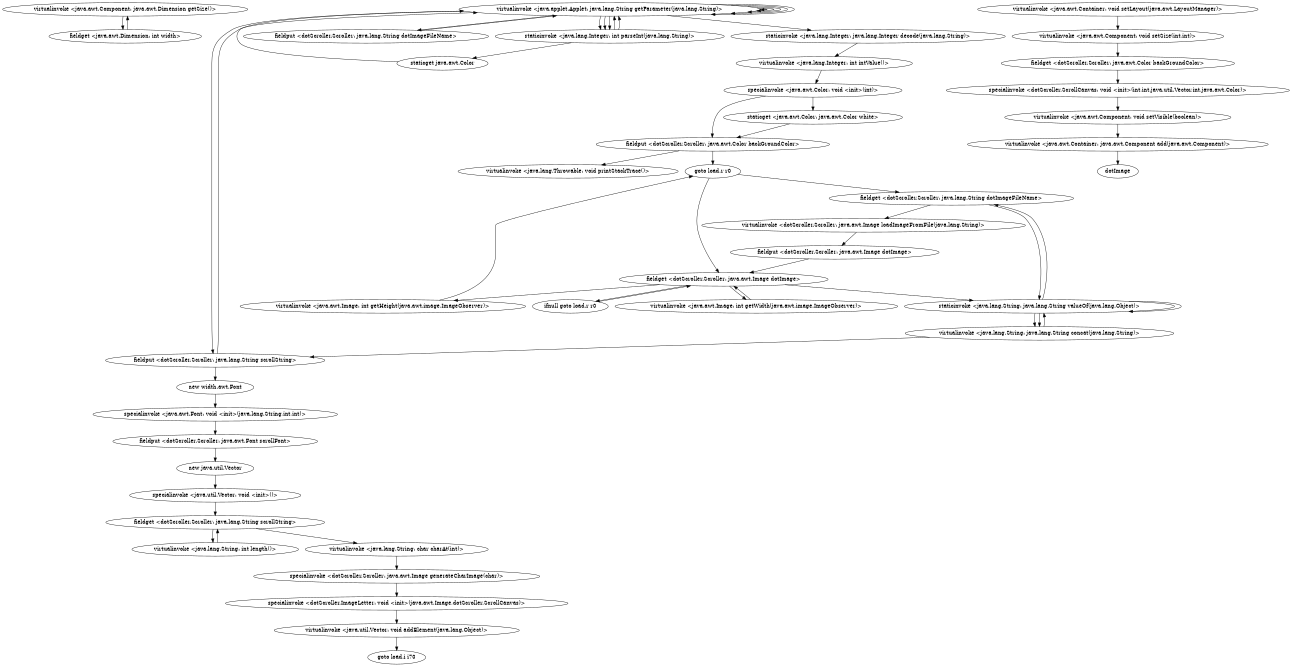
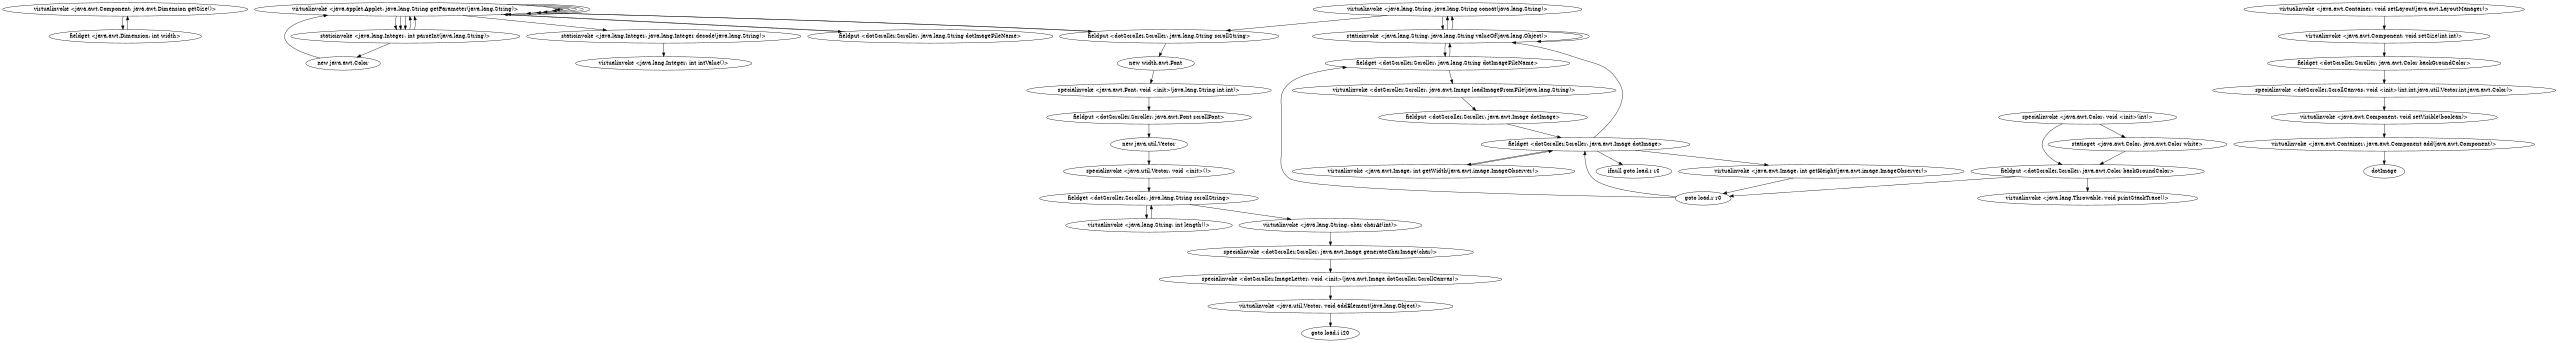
  digraph {
    "virtualinvoke <java.awt.Component: java.awt.Dimension getSize()>"
    "fieldget <java.awt.Dimension: int width>"
    "virtualinvoke <java.applet.Applet: java.lang.String getParameter(java.lang.String)>"
    "staticinvoke <java.lang.Integer: int parseInt(java.lang.String)>"
    "fieldput <dotScroller.Scroller: java.lang.String scrollString>"
    "fieldput <dotScroller.Scroller: java.lang.String dotImageFileName>"
    "staticinvoke <java.lang.Integer: java.lang.Integer decode(java.lang.String)>"
-   "new java.awt.Color" [label="staticget java.awt.Color"]
+   "new java.awt.Color"
    n9 [label="new width.awt.Font"]
    "virtualinvoke <java.lang.Integer: int intValue()>"
    "specialinvoke <java.awt.Font: void <init>(java.lang.String,int,int)>"
    "specialinvoke <java.awt.Color: void <init>(int)>"
    "fieldput <dotScroller.Scroller: java.awt.Color backGroundColor>"
    "staticget <java.awt.Color: java.awt.Color white>"
    "goto load.r r0"
    "virtualinvoke <java.lang.Throwable: void printStackTrace()>"
    "fieldget <dotScroller.Scroller: java.lang.String dotImageFileName>"
    "fieldget <dotScroller.Scroller: java.awt.Image dotImage>"
    "virtualinvoke <dotScroller.Scroller: java.awt.Image loadImageFromFile(java.lang.String)>"
    "staticinvoke <java.lang.String: java.lang.String valueOf(java.lang.Object)>"
    "ifnull goto load.r r0"
    "virtualinvoke <java.awt.Image: int getWidth(java.awt.image.ImageObserver)>"
    "virtualinvoke <java.awt.Image: int getHeight(java.awt.image.ImageObserver)>"
    "fieldput <dotScroller.Scroller: java.awt.Image dotImage>"
    "virtualinvoke <java.lang.String: java.lang.String concat(java.lang.String)>"
    "fieldput <dotScroller.Scroller: java.awt.Font scrollFont>"
    "new java.util.Vector"
    "specialinvoke <java.util.Vector: void <init>()>"
    "fieldget <dotScroller.Scroller: java.lang.String scrollString>"
    "virtualinvoke <java.lang.String: int length()>"
    "virtualinvoke <java.lang.String: char charAt(int)>"
    "specialinvoke <dotScroller.Scroller: java.awt.Image generateCharImage(char)>"
    "specialinvoke <dotScroller.ImageLetter: void <init>(java.awt.Image,dotScroller.ScrollCanvas)>"
    "virtualinvoke <java.util.Vector: void addElement(java.lang.Object)>"
-   "goto load.i i20" [label="goto load.i i70"]
+   "goto load.i i20"
    "virtualinvoke <java.awt.Container: void setLayout(java.awt.LayoutManager)>"
    "virtualinvoke <java.awt.Component: void setSize(int,int)>"
    "fieldget <dotScroller.Scroller: java.awt.Color backGroundColor>"
    "specialinvoke <dotScroller.ScrollCanvas: void <init>(int,int,java.util.Vector,int,java.awt.Color)>"
    "virtualinvoke <java.awt.Component: void setVisible(boolean)>"
    "virtualinvoke <java.awt.Container: java.awt.Component add(java.awt.Component)>"
    n42 [label=dotImage]
    "virtualinvoke <java.awt.Component: java.awt.Dimension getSize()>" -> "fieldget <java.awt.Dimension: int width>"
    "fieldget <java.awt.Dimension: int width>" -> "virtualinvoke <java.awt.Component: java.awt.Dimension getSize()>"
    "virtualinvoke <java.applet.Applet: java.lang.String getParameter(java.lang.String)>" -> "virtualinvoke <java.applet.Applet: java.lang.String getParameter(java.lang.String)>"
    "virtualinvoke <java.applet.Applet: java.lang.String getParameter(java.lang.String)>" -> "virtualinvoke <java.applet.Applet: java.lang.String getParameter(java.lang.String)>"
    "virtualinvoke <java.applet.Applet: java.lang.String getParameter(java.lang.String)>" -> "virtualinvoke <java.applet.Applet: java.lang.String getParameter(java.lang.String)>"
    "virtualinvoke <java.applet.Applet: java.lang.String getParameter(java.lang.String)>" -> "virtualinvoke <java.applet.Applet: java.lang.String getParameter(java.lang.String)>"
    "virtualinvoke <java.applet.Applet: java.lang.String getParameter(java.lang.String)>" -> "virtualinvoke <java.applet.Applet: java.lang.String getParameter(java.lang.String)>"
    "virtualinvoke <java.applet.Applet: java.lang.String getParameter(java.lang.String)>" -> "staticinvoke <java.lang.Integer: int parseInt(java.lang.String)>"
    "virtualinvoke <java.applet.Applet: java.lang.String getParameter(java.lang.String)>" -> "staticinvoke <java.lang.Integer: int parseInt(java.lang.String)>"
    "virtualinvoke <java.applet.Applet: java.lang.String getParameter(java.lang.String)>" -> "staticinvoke <java.lang.Integer: int parseInt(java.lang.String)>"
    "virtualinvoke <java.applet.Applet: java.lang.String getParameter(java.lang.String)>" -> "fieldput <dotScroller.Scroller: java.lang.String scrollString>"
    "virtualinvoke <java.applet.Applet: java.lang.String getParameter(java.lang.String)>" -> "fieldput <dotScroller.Scroller: java.lang.String dotImageFileName>"
    "virtualinvoke <java.applet.Applet: java.lang.String getParameter(java.lang.String)>" -> "staticinvoke <java.lang.Integer: java.lang.Integer decode(java.lang.String)>"
    "staticinvoke <java.lang.Integer: int parseInt(java.lang.String)>" -> "virtualinvoke <java.applet.Applet: java.lang.String getParameter(java.lang.String)>"
    "staticinvoke <java.lang.Integer: int parseInt(java.lang.String)>" -> "virtualinvoke <java.applet.Applet: java.lang.String getParameter(java.lang.String)>"
    "staticinvoke <java.lang.Integer: int parseInt(java.lang.String)>" -> "new java.awt.Color"
    "fieldput <dotScroller.Scroller: java.lang.String scrollString>" -> "virtualinvoke <java.applet.Applet: java.lang.String getParameter(java.lang.String)>"
    "fieldput <dotScroller.Scroller: java.lang.String scrollString>" -> n9
    "fieldput <dotScroller.Scroller: java.lang.String dotImageFileName>" -> "virtualinvoke <java.applet.Applet: java.lang.String getParameter(java.lang.String)>"
    "staticinvoke <java.lang.Integer: java.lang.Integer decode(java.lang.String)>" -> "virtualinvoke <java.lang.Integer: int intValue()>"
    "new java.awt.Color" -> "virtualinvoke <java.applet.Applet: java.lang.String getParameter(java.lang.String)>"
    n9 -> "specialinvoke <java.awt.Font: void <init>(java.lang.String,int,int)>"
-   "virtualinvoke <java.lang.Integer: int intValue()>" -> "specialinvoke <java.awt.Color: void <init>(int)>"
    "specialinvoke <java.awt.Font: void <init>(java.lang.String,int,int)>" -> "fieldput <dotScroller.Scroller: java.awt.Font scrollFont>"
    "specialinvoke <java.awt.Color: void <init>(int)>" -> "fieldput <dotScroller.Scroller: java.awt.Color backGroundColor>"
    "specialinvoke <java.awt.Color: void <init>(int)>" -> "staticget <java.awt.Color: java.awt.Color white>"
    "fieldput <dotScroller.Scroller: java.awt.Color backGroundColor>" -> "goto load.r r0"
    "fieldput <dotScroller.Scroller: java.awt.Color backGroundColor>" -> "virtualinvoke <java.lang.Throwable: void printStackTrace()>"
    "staticget <java.awt.Color: java.awt.Color white>" -> "fieldput <dotScroller.Scroller: java.awt.Color backGroundColor>"
    "goto load.r r0" -> "fieldget <dotScroller.Scroller: java.lang.String dotImageFileName>"
    "goto load.r r0" -> "fieldget <dotScroller.Scroller: java.awt.Image dotImage>"
    "fieldget <dotScroller.Scroller: java.lang.String dotImageFileName>" -> "virtualinvoke <dotScroller.Scroller: java.awt.Image loadImageFromFile(java.lang.String)>"
    "fieldget <dotScroller.Scroller: java.lang.String dotImageFileName>" -> "staticinvoke <java.lang.String: java.lang.String valueOf(java.lang.Object)>"
    "fieldget <dotScroller.Scroller: java.awt.Image dotImage>" -> "staticinvoke <java.lang.String: java.lang.String valueOf(java.lang.Object)>"
    "fieldget <dotScroller.Scroller: java.awt.Image dotImage>" -> "ifnull goto load.r r0"
    "fieldget <dotScroller.Scroller: java.awt.Image dotImage>" -> "virtualinvoke <java.awt.Image: int getWidth(java.awt.image.ImageObserver)>"
    "fieldget <dotScroller.Scroller: java.awt.Image dotImage>" -> "virtualinvoke <java.awt.Image: int getHeight(java.awt.image.ImageObserver)>"
    "virtualinvoke <dotScroller.Scroller: java.awt.Image loadImageFromFile(java.lang.String)>" -> "fieldput <dotScroller.Scroller: java.awt.Image dotImage>"
    "staticinvoke <java.lang.String: java.lang.String valueOf(java.lang.Object)>" -> "fieldget <dotScroller.Scroller: java.lang.String dotImageFileName>"
    "staticinvoke <java.lang.String: java.lang.String valueOf(java.lang.Object)>" -> "staticinvoke <java.lang.String: java.lang.String valueOf(java.lang.Object)>"
    "staticinvoke <java.lang.String: java.lang.String valueOf(java.lang.Object)>" -> "virtualinvoke <java.lang.String: java.lang.String concat(java.lang.String)>"
    "staticinvoke <java.lang.String: java.lang.String valueOf(java.lang.Object)>" -> "virtualinvoke <java.lang.String: java.lang.String concat(java.lang.String)>"
-   "ifnull goto load.r r0" -> "fieldget <dotScroller.Scroller: java.awt.Image dotImage>"
    "virtualinvoke <java.awt.Image: int getWidth(java.awt.image.ImageObserver)>" -> "fieldget <dotScroller.Scroller: java.awt.Image dotImage>"
    "virtualinvoke <java.awt.Image: int getHeight(java.awt.image.ImageObserver)>" -> "goto load.r r0"
    "fieldput <dotScroller.Scroller: java.awt.Image dotImage>" -> "fieldget <dotScroller.Scroller: java.awt.Image dotImage>"
    "virtualinvoke <java.lang.String: java.lang.String concat(java.lang.String)>" -> "fieldput <dotScroller.Scroller: java.lang.String scrollString>"
    "virtualinvoke <java.lang.String: java.lang.String concat(java.lang.String)>" -> "staticinvoke <java.lang.String: java.lang.String valueOf(java.lang.Object)>"
    "fieldput <dotScroller.Scroller: java.awt.Font scrollFont>" -> "new java.util.Vector"
    "new java.util.Vector" -> "specialinvoke <java.util.Vector: void <init>()>"
    "specialinvoke <java.util.Vector: void <init>()>" -> "fieldget <dotScroller.Scroller: java.lang.String scrollString>"
    "fieldget <dotScroller.Scroller: java.lang.String scrollString>" -> "virtualinvoke <java.lang.String: int length()>"
    "fieldget <dotScroller.Scroller: java.lang.String scrollString>" -> "virtualinvoke <java.lang.String: char charAt(int)>"
    "virtualinvoke <java.lang.String: int length()>" -> "fieldget <dotScroller.Scroller: java.lang.String scrollString>"
    "virtualinvoke <java.lang.String: char charAt(int)>" -> "specialinvoke <dotScroller.Scroller: java.awt.Image generateCharImage(char)>"
    "specialinvoke <dotScroller.Scroller: java.awt.Image generateCharImage(char)>" -> "specialinvoke <dotScroller.ImageLetter: void <init>(java.awt.Image,dotScroller.ScrollCanvas)>"
    "specialinvoke <dotScroller.ImageLetter: void <init>(java.awt.Image,dotScroller.ScrollCanvas)>" -> "virtualinvoke <java.util.Vector: void addElement(java.lang.Object)>"
    "virtualinvoke <java.util.Vector: void addElement(java.lang.Object)>" -> "goto load.i i20"
    "virtualinvoke <java.awt.Container: void setLayout(java.awt.LayoutManager)>" -> "virtualinvoke <java.awt.Component: void setSize(int,int)>"
    "virtualinvoke <java.awt.Component: void setSize(int,int)>" -> "fieldget <dotScroller.Scroller: java.awt.Color backGroundColor>"
    "fieldget <dotScroller.Scroller: java.awt.Color backGroundColor>" -> "specialinvoke <dotScroller.ScrollCanvas: void <init>(int,int,java.util.Vector,int,java.awt.Color)>"
    "specialinvoke <dotScroller.ScrollCanvas: void <init>(int,int,java.util.Vector,int,java.awt.Color)>" -> "virtualinvoke <java.awt.Component: void setVisible(boolean)>"
    "virtualinvoke <java.awt.Component: void setVisible(boolean)>" -> "virtualinvoke <java.awt.Container: java.awt.Component add(java.awt.Component)>"
    "virtualinvoke <java.awt.Container: java.awt.Component add(java.awt.Component)>" -> n42
  }
